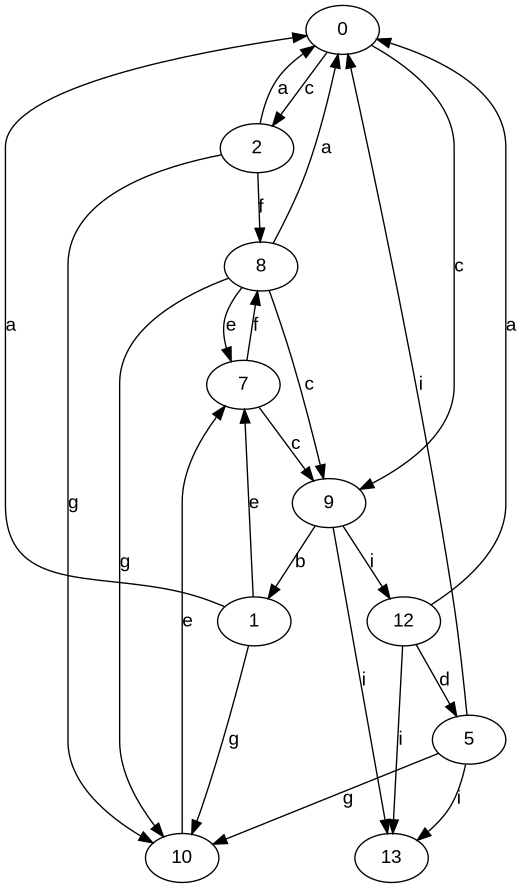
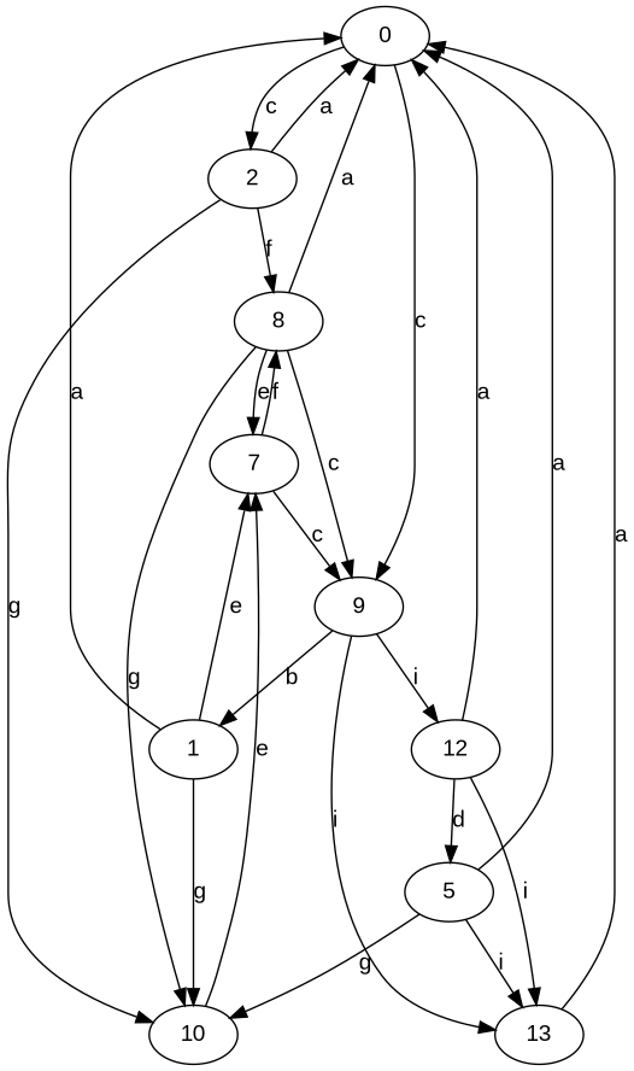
  strict digraph {
    fontname="Liberation Sans"
    node [fontname="Liberation Sans"]
    edge [fontname="Liberation Sans"]
    0
    2
    n3 [label=9]
    10
    8
    1
    12
    13
    7
    5
    0 -> 2 [label=c]
    0 -> n3 [label=c]
    2 -> 0 [label=a]
    2 -> 10 [label=g]
    2 -> 8 [label=f]
    n3 -> 1 [label=b]
    n3 -> 12 [label=i]
    n3 -> 13 [label=i]
    10 -> 7 [label=e]
    8 -> 0 [label=a]
    8 -> n3 [label=c]
    8 -> 10 [label=g]
    8 -> 7 [label=e]
    1 -> 0 [label=a]
    1 -> 10 [label=g]
    1 -> 7 [label=e]
    12 -> 0 [label=a]
    12 -> 13 [label=i]
    12 -> 5 [label=d]
+   13 -> 0 [label=a]
    7 -> n3 [label=c]
    7 -> 8 [label=f]
-   5 -> 0 [label=i]
+   5 -> 0 [label=a]
    5 -> 10 [label=g]
    5 -> 13 [label=i]
  }
